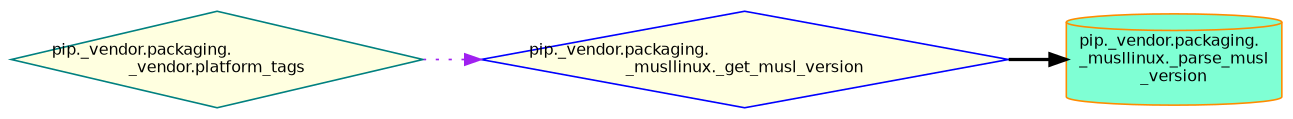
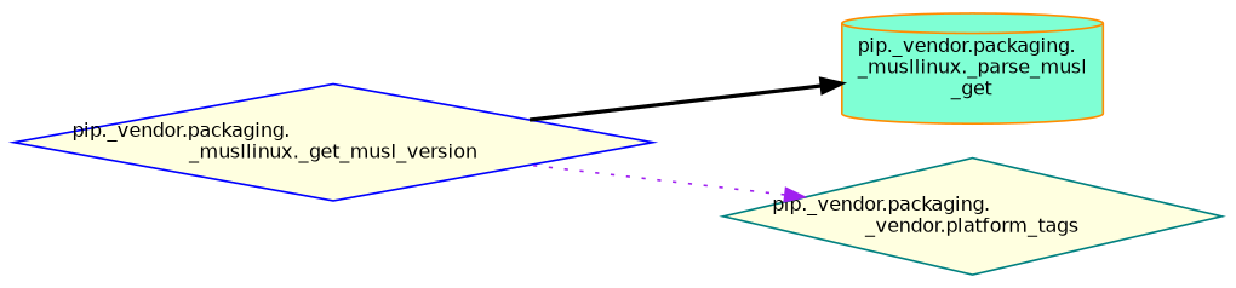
  digraph {
    rankdir=RL
    node [fillcolor=lightyellow fontname=Helvetica fontsize=10 shape=diamond style=filled]
    edge [dir=back fontname=Helvetica fontsize=10 labelfontname=Helvetica labelfontsize=10]
-   n1 [color=darkorange fillcolor=aquamarine fontcolor=black height=0.2 label="pip._vendor.packaging.\l_musllinux._parse_musl\l_version" shape=cylinder width=0.4]
+   n1 [color=darkorange fillcolor=aquamarine fontcolor=black height=0.2 label="pip._vendor.packaging.\l_musllinux._parse_musl\l_get" shape=cylinder width=0.4]
    n2 [color=blue height=0.2 label="pip._vendor.packaging.\l_musllinux._get_musl_version" width=0.4]
    n3 [color=teal height=0.2 label="pip._vendor.packaging.\l_vendor.platform_tags" width=0.4]
    n1 -> n2 [color=black style=bold]
-   n2 -> n3 [color=purple style=dotted]
+   n3 -> n2 [color=purple style=dotted]
  }
